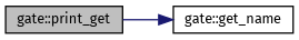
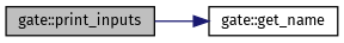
  digraph {
    rankdir=LR
    fontname="Fira Sans"
    node [color=black fontname="Fira Sans" fontsize=10 shape=record style=filled]
-   n1 [fillcolor=grey75 fontcolor=black height=0.2 label="gate::print_get" width=0.4]
+   n1 [fillcolor=grey75 fontcolor=black height=0.2 label="gate::print_inputs" width=0.4]
    n2 [fillcolor=white height=0.2 label="gate::get_name" width=0.4]
    n1 -> n2 [color=midnightblue fontname="Fira Sans" fontsize=10 labelfontname="FreeSans.ttf" labelfontsize=10 style=solid]
  }
